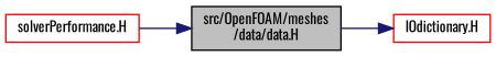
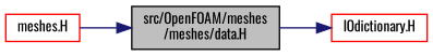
  digraph {
    fontname=Oswald
    rankdir=LR
    node [color=red fontname=Oswald fontsize=10 shape=record]
    edge [color=midnightblue fontname=Oswald fontsize=10 labelfontname=FreeSans labelfontsize=10 style=solid]
-   n1 [color=black fillcolor=grey75 fontcolor=black height=0.2 label="src/OpenFOAM/meshes\l/data/data.H" style=filled width=0.4]
+   n1 [color=black fillcolor=grey75 fontcolor=black height=0.2 label="src/OpenFOAM/meshes\l/meshes/data.H" style=filled width=0.4]
    n2 [height=0.2 label="IOdictionary.H" width=0.4]
-   n3 [height=0.2 label="solverPerformance.H" width=0.4]
+   n3 [height=0.2 label="meshes.H" width=0.4]
    n1 -> n2
    n3 -> n1
  }
